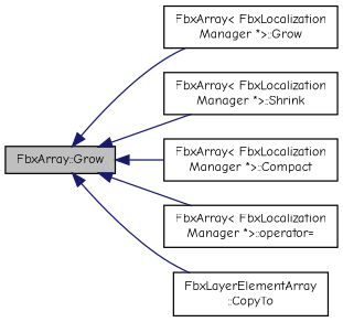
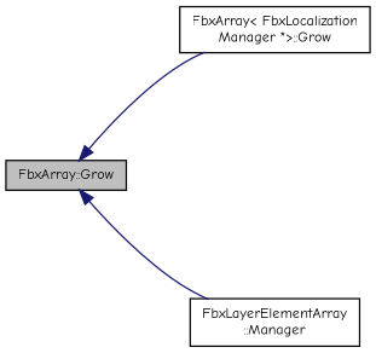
  digraph {
    fontname="Comic Neue"
    rankdir=LR
    node [color=black fillcolor=white fontname="Comic Neue" fontsize=10 shape=record style=filled]
    edge [color=midnightblue dir=back fontname="Comic Neue" fontsize=10 labelfontname=Helvetica labelfontsize=10 style=solid]
    n1 [fillcolor=grey75 fontcolor=black height=0.2 label="FbxArray::Grow" width=0.4]
    n2 [height=0.2 label="FbxArray\< FbxLocalization\lManager *\>::Grow" width=0.4]
-   n3 [height=0.2 label="FbxArray\< FbxLocalization\lManager *\>::Shrink" width=0.4]
-   n4 [height=0.2 label="FbxArray\< FbxLocalization\lManager *\>::Compact" width=0.4]
-   n5 [height=0.2 label="FbxArray\< FbxLocalization\lManager *\>::operator=" width=0.4]
-   n6 [height=0.2 label="FbxLayerElementArray\l::CopyTo" width=0.4]
+   n6 [height=0.2 label="FbxLayerElementArray\l::Manager" width=0.4]
    n1 -> n2
-   n1 -> n3
-   n1 -> n4
-   n1 -> n5
    n1 -> n6
  }
